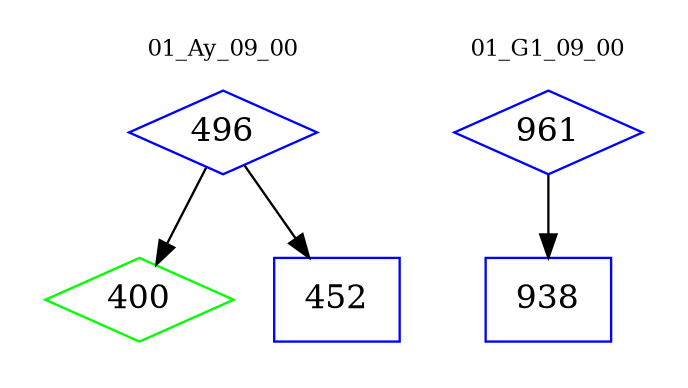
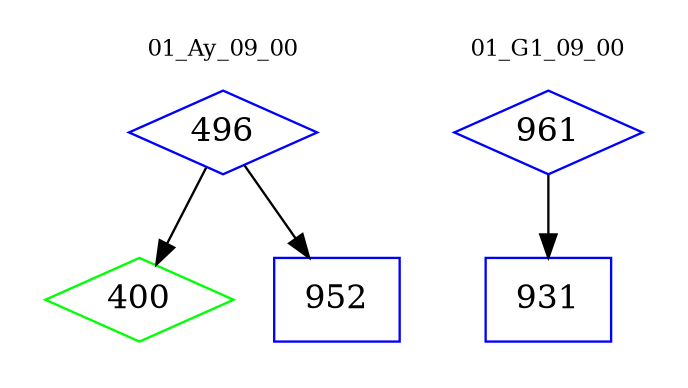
  digraph {
    node [color=blue shape=diamond]
    edge [color=black]
    n1 [label=496]
    n2 [color=green label=400]
-   n3 [label=452 shape=box]
+   n3 [label=952 shape=box]
    n4 [label=961]
-   n5 [label=938 shape=box]
+   n5 [label=931 shape=box]
    subgraph cluster_1 {
      color=white
      fontsize=10
      label="01_Ay_09_00"
      n1
      n2
      n3
    }
    subgraph cluster_2 {
      color=white
      fontsize=10
      label="01_G1_09_00"
      n4
      n5
    }
    n1 -> n2
    n1 -> n3
    n4 -> n5
  }
